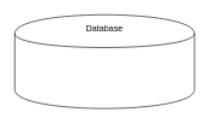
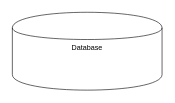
  <mxCell id="0" />
  <mxCell id="1" parent="0" />
  <mxCell id="2" value="" style="shape=cylinder;whiteSpace=wrap;html=1;boundedLbl=1;backgroundOutline=1;" parent="1" vertex="1"><mxGeometry x="20" y="20" width="250" height="130" as="geometry" /></mxCell>
- <mxCell id="3" value="Database" style="text;html=1;strokeColor=none;fillColor=none;align=center;verticalAlign=middle;whiteSpace=wrap;rounded=0;" vertex="1" parent="1"><mxGeometry x="125" y="30" width="40" height="20" as="geometry" /></mxCell>
+ <mxCell id="3" value="Database" style="text;html=1;strokeColor=none;fillColor=none;align=center;verticalAlign=middle;whiteSpace=wrap;rounded=0;" vertex="1" parent="1"><mxGeometry x="125" y="70" width="40" height="20" as="geometry" /></mxCell>
